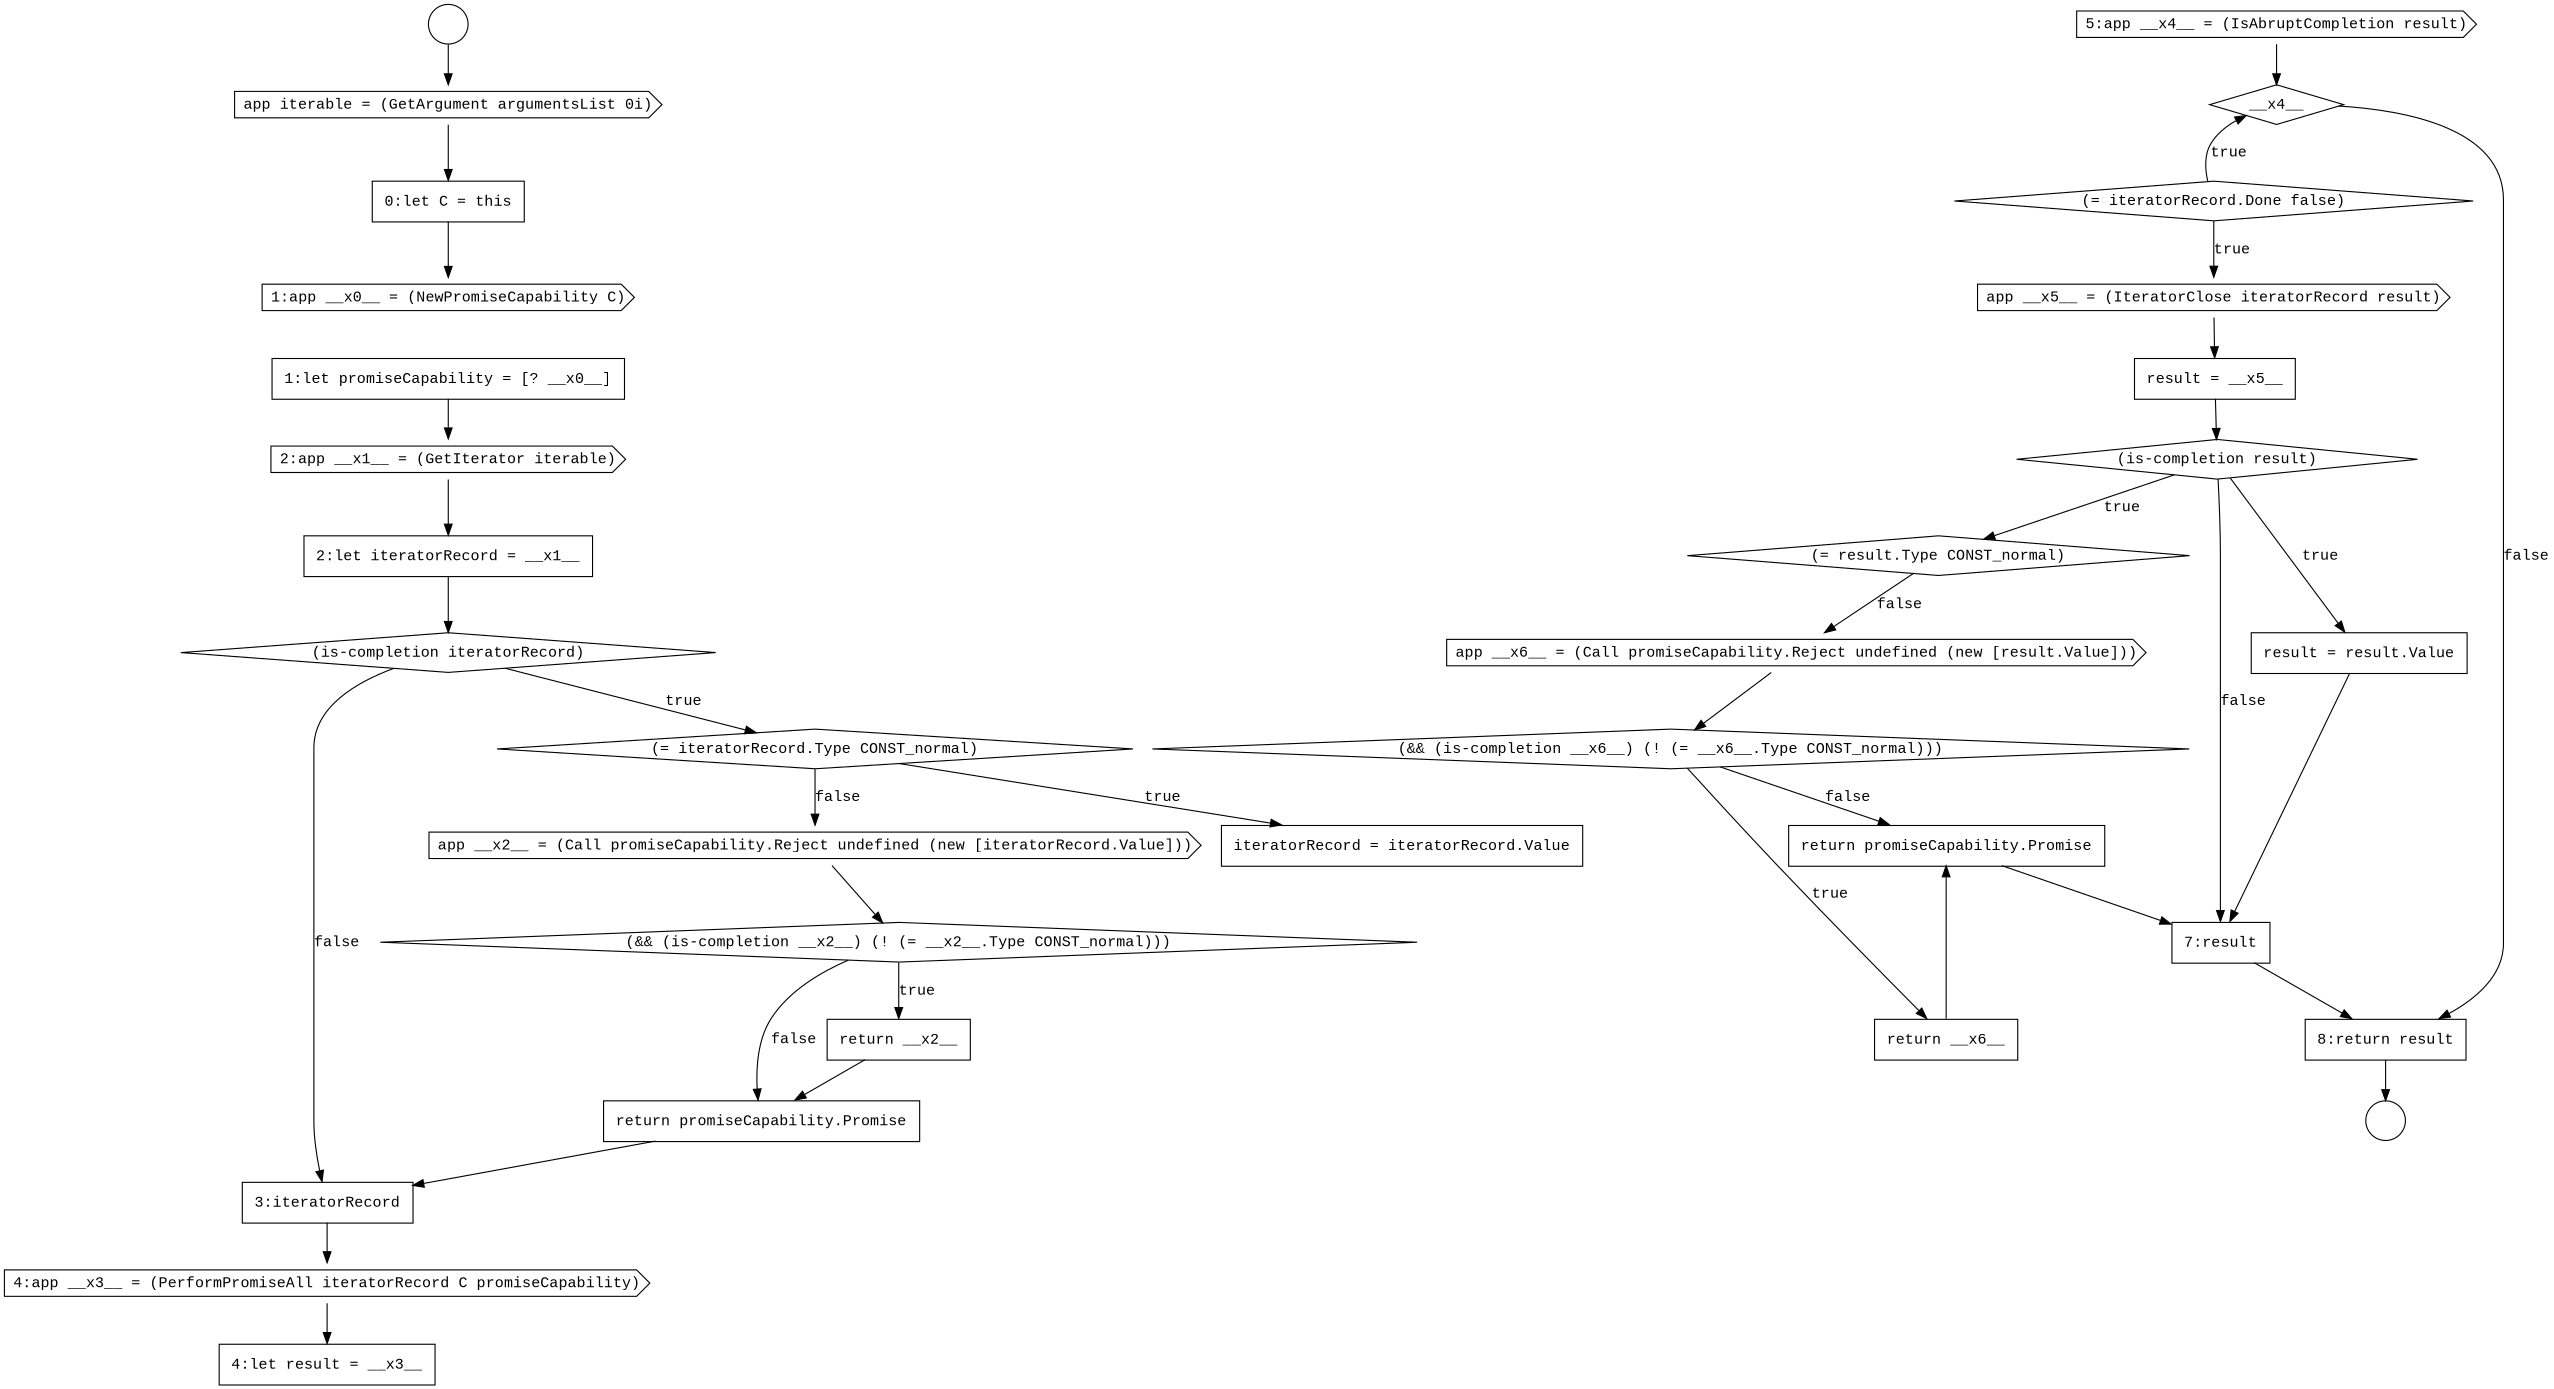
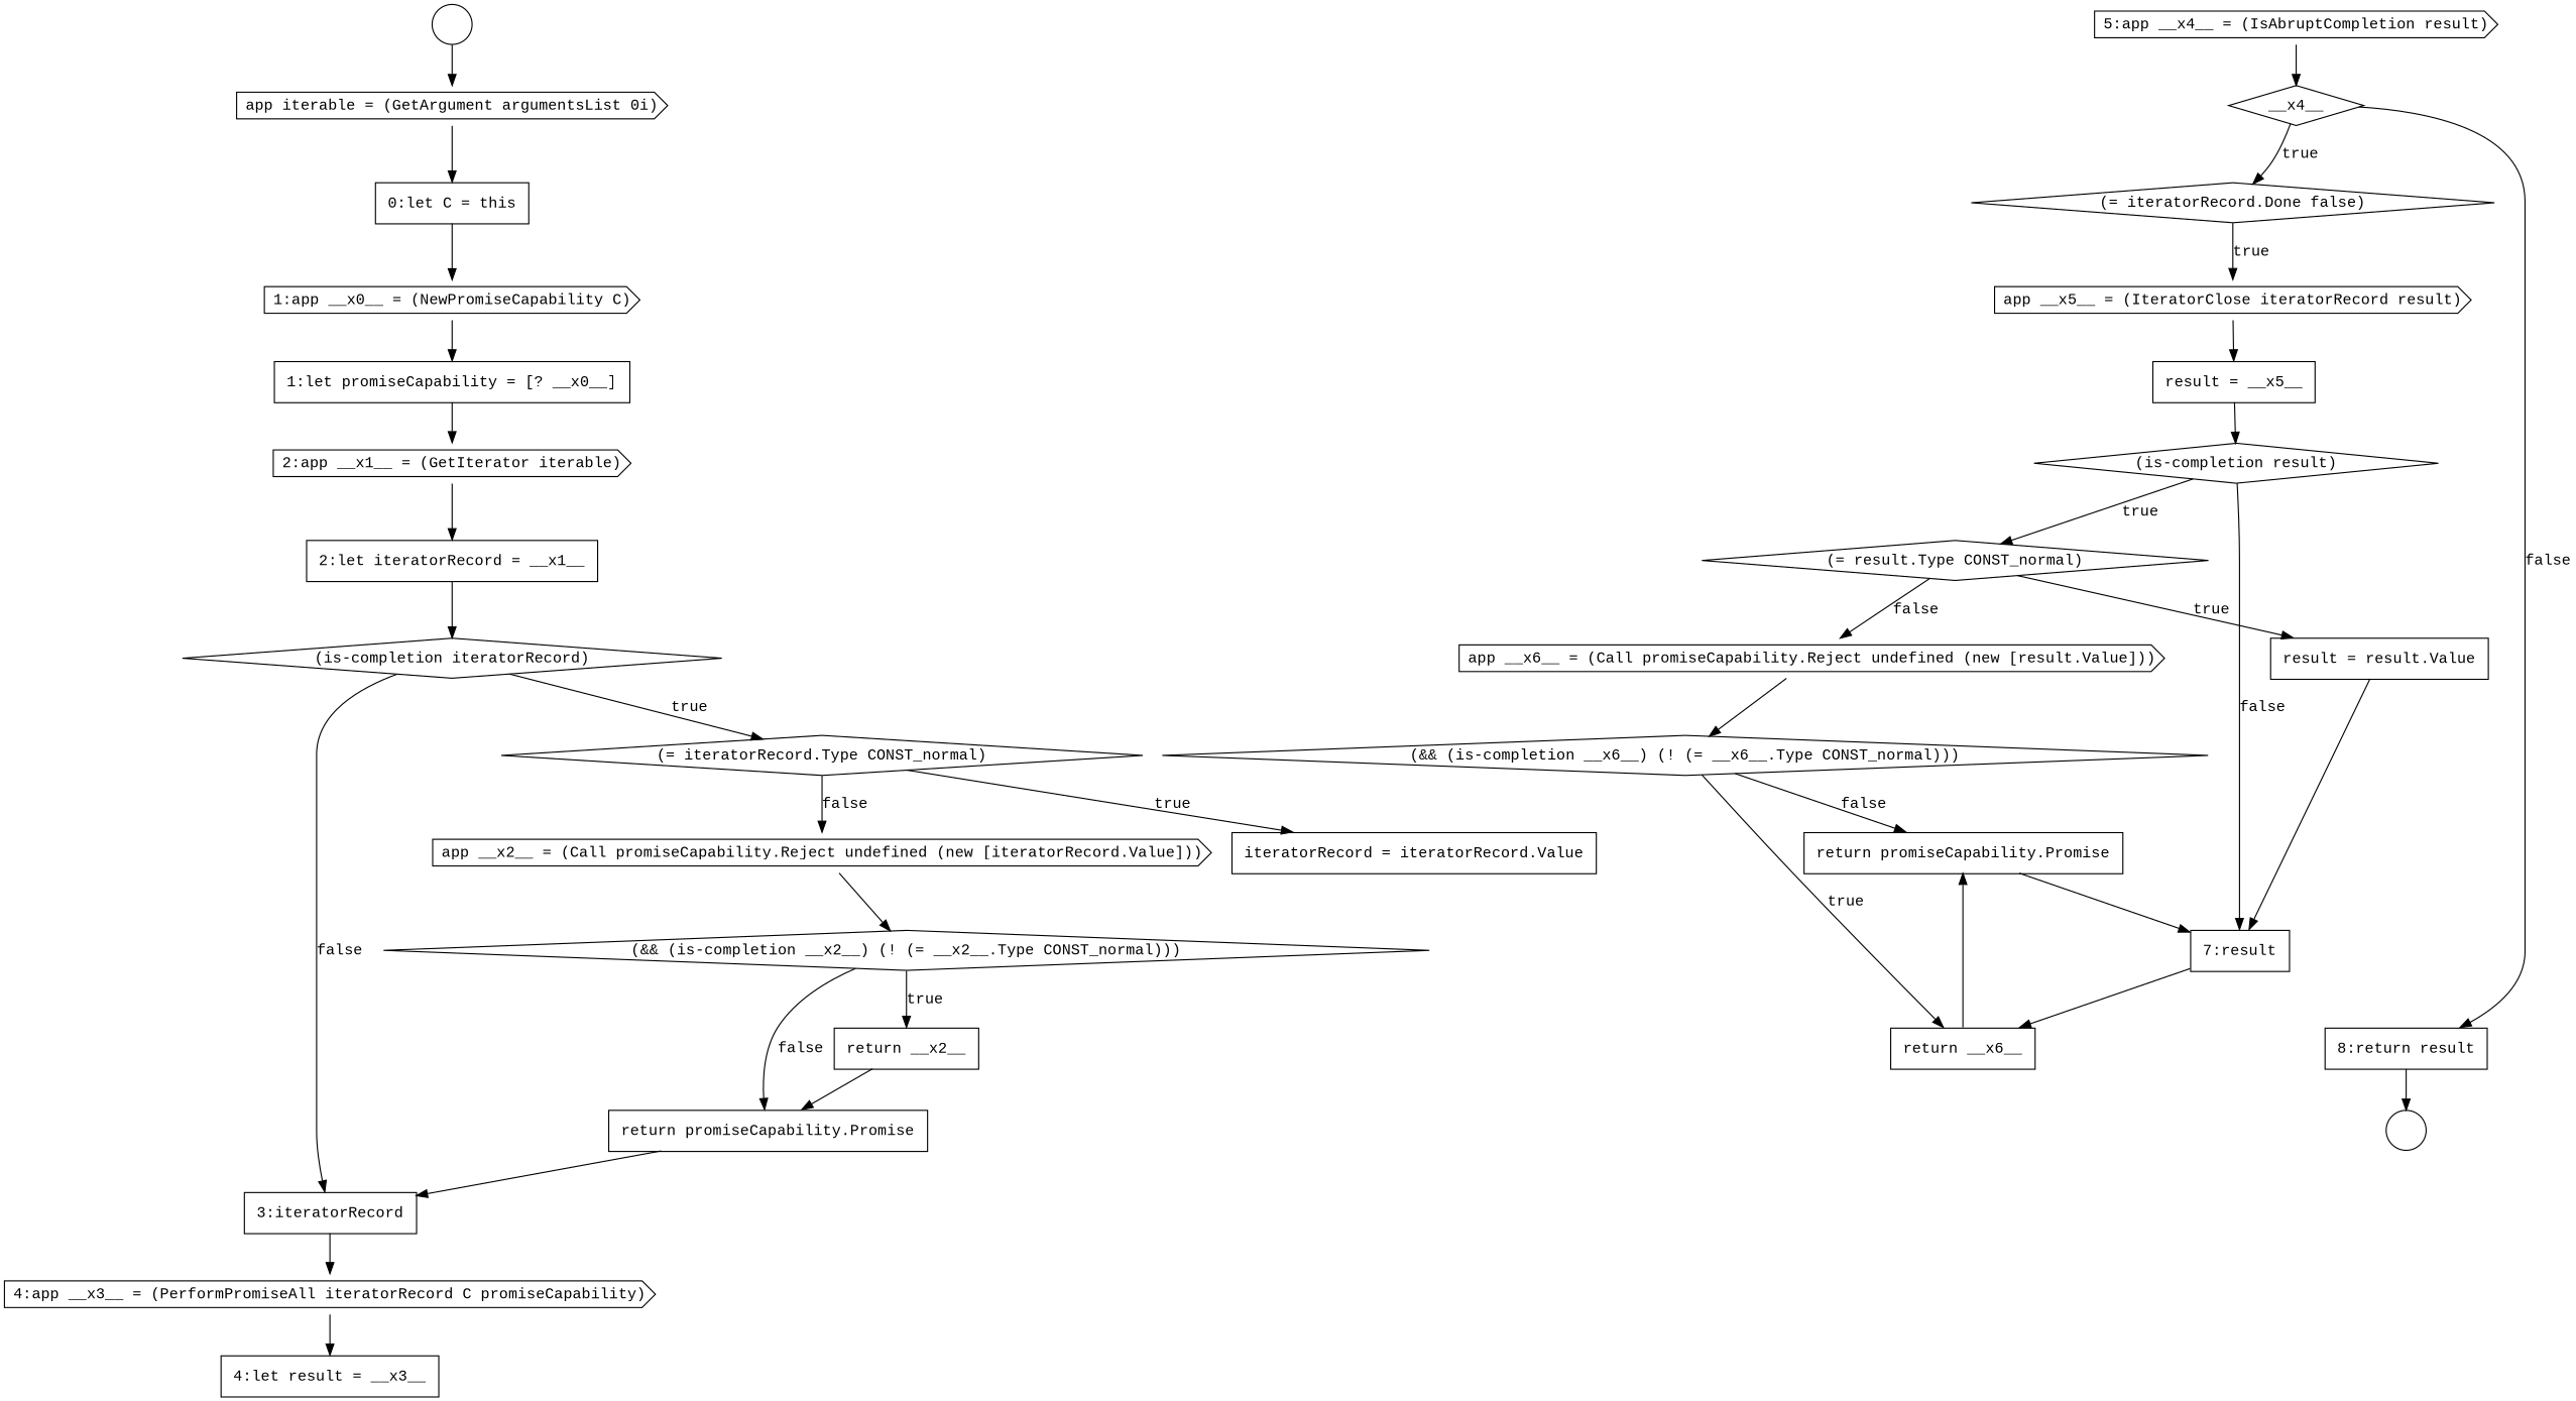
  digraph {
    fontname="Liberation Mono"
    node [color=black fillcolor=white fontname="Liberation Mono" shape=none style=filled]
    edge [color=black fontname="Liberation Mono"]
    n1 [label=<<font color="black">     <table border="0" cellborder="1" cellspacing="0" cellpadding="10">       <tr><td align="left">return promiseCapability.Promise</td></tr>     </table>   </font>> margin=0]
    n2 [label=<<font color="black">     <table border="0" cellborder="1" cellspacing="0" cellpadding="10">       <tr><td align="left">3:iteratorRecord</td></tr>     </table>   </font>> margin=0]
    n3 [label=<<font color="black">4:app __x3__ = (PerformPromiseAll iteratorRecord C promiseCapability)</font>> shape=cds]
    n4 [label=<<font color="black">app __x6__ = (Call promiseCapability.Reject undefined (new [result.Value]))</font>> shape=cds]
    n5 [label=<<font color="black">(&amp;&amp; (is-completion __x6__) (! (= __x6__.Type CONST_normal)))</font>> shape=diamond]
    n6 [label=<<font color="black">     <table border="0" cellborder="1" cellspacing="0" cellpadding="10">       <tr><td align="left">return promiseCapability.Promise</td></tr>     </table>   </font>> margin=0]
    n7 [label=<<font color="black">     <table border="0" cellborder="1" cellspacing="0" cellpadding="10">       <tr><td align="left">return __x6__</td></tr>     </table>   </font>> margin=0]
    n8 [label=<<font color="black">     <table border="0" cellborder="1" cellspacing="0" cellpadding="10">       <tr><td align="left">result = __x5__</td></tr>     </table>   </font>> margin=0]
    n9 [label=<<font color="black">(is-completion result)</font>> shape=diamond]
    n10 [label=<<font color="black">     <table border="0" cellborder="1" cellspacing="0" cellpadding="10">       <tr><td align="left">7:result</td></tr>     </table>   </font>> margin=0]
    n11 [label=<<font color="black">(= result.Type CONST_normal)</font>> shape=diamond]
    n12 [label=" " shape=circle]
    n13 [label=<<font color="black">5:app __x4__ = (IsAbruptCompletion result)</font>> shape=cds]
    n14 [label=<<font color="black">__x4__</font>> shape=diamond]
    n15 [label=<<font color="black">     <table border="0" cellborder="1" cellspacing="0" cellpadding="10">       <tr><td align="left">8:return result</td></tr>     </table>   </font>> margin=0]
    n16 [label=<<font color="black">(= iteratorRecord.Done false)</font>> shape=diamond]
    n17 [label=<<font color="black">     <table border="0" cellborder="1" cellspacing="0" cellpadding="10">       <tr><td align="left">result = result.Value</td></tr>     </table>   </font>> margin=0]
    n18 [label=<<font color="black">app __x2__ = (Call promiseCapability.Reject undefined (new [iteratorRecord.Value]))</font>> shape=cds]
    n19 [label=<<font color="black">(&amp;&amp; (is-completion __x2__) (! (= __x2__.Type CONST_normal)))</font>> shape=diamond]
    n20 [label=<<font color="black">     <table border="0" cellborder="1" cellspacing="0" cellpadding="10">       <tr><td align="left">return __x2__</td></tr>     </table>   </font>> margin=0]
    n21 [label=<<font color="black">app iterable = (GetArgument argumentsList 0i)</font>> shape=cds]
    n22 [label=<<font color="black">     <table border="0" cellborder="1" cellspacing="0" cellpadding="10">       <tr><td align="left">0:let C = this</td></tr>     </table>   </font>> margin=0]
    n23 [label=<<font color="black">1:app __x0__ = (NewPromiseCapability C)</font>> shape=cds]
    n24 [label=<<font color="black">     <table border="0" cellborder="1" cellspacing="0" cellpadding="10">       <tr><td align="left">1:let promiseCapability = [? __x0__]</td></tr>     </table>   </font>> margin=0]
    n25 [label=<<font color="black">2:app __x1__ = (GetIterator iterable)</font>> shape=cds]
    n26 [label=<<font color="black">app __x5__ = (IteratorClose iteratorRecord result)</font>> shape=cds]
    n27 [label=<<font color="black">     <table border="0" cellborder="1" cellspacing="0" cellpadding="10">       <tr><td align="left">4:let result = __x3__</td></tr>     </table>   </font>> margin=0]
    n28 [label=" " shape=circle]
    n29 [label=<<font color="black">(= iteratorRecord.Type CONST_normal)</font>> shape=diamond]
    n30 [label=<<font color="black">     <table border="0" cellborder="1" cellspacing="0" cellpadding="10">       <tr><td align="left">iteratorRecord = iteratorRecord.Value</td></tr>     </table>   </font>> margin=0]
    n31 [label=<<font color="black">(is-completion iteratorRecord)</font>> shape=diamond]
    n32 [label=<<font color="black">     <table border="0" cellborder="1" cellspacing="0" cellpadding="10">       <tr><td align="left">2:let iteratorRecord = __x1__</td></tr>     </table>   </font>> margin=0]
    n1 -> n2
    n2 -> n3
    n3 -> n27
    n4 -> n5
    n5 -> n6 [label=<<font color="black">false</font>>]
    n5 -> n7 [label=<<font color="black">true</font>>]
    n6 -> n10
    n7 -> n6
    n8 -> n9
    n9 -> n10 [label=<<font color="black">false</font>>]
    n9 -> n11 [label=<<font color="black">true</font>>]
-   n10 -> n15
+   n10 -> n7
    n11 -> n4 [label=<<font color="black">false</font>>]
-   n9 -> n17 [label=<<font color="black">true</font>>]
+   n11 -> n17 [label=<<font color="black">true</font>>]
    n13 -> n14
    n14 -> n15 [label=<<font color="black">false</font>>]
-   n16 -> n14 [label=<<font color="black">true</font>>]
+   n14 -> n16 [label=<<font color="black">true</font>>]
    n15 -> n12
    n16 -> n26 [label=<<font color="black">true</font>>]
    n17 -> n10
    n18 -> n19
    n19 -> n1 [label=<<font color="black">false</font>>]
    n19 -> n20 [label=<<font color="black">true</font>>]
    n20 -> n1
    n21 -> n22
    n22 -> n23
+   n23 -> n24
    n24 -> n25
    n25 -> n32
    n26 -> n8
    n28 -> n21
    n29 -> n18 [label=<<font color="black">false</font>>]
    n29 -> n30 [label=<<font color="black">true</font>>]
    n31 -> n2 [label=<<font color="black">false</font>>]
    n31 -> n29 [label=<<font color="black">true</font>>]
    n32 -> n31
  }
